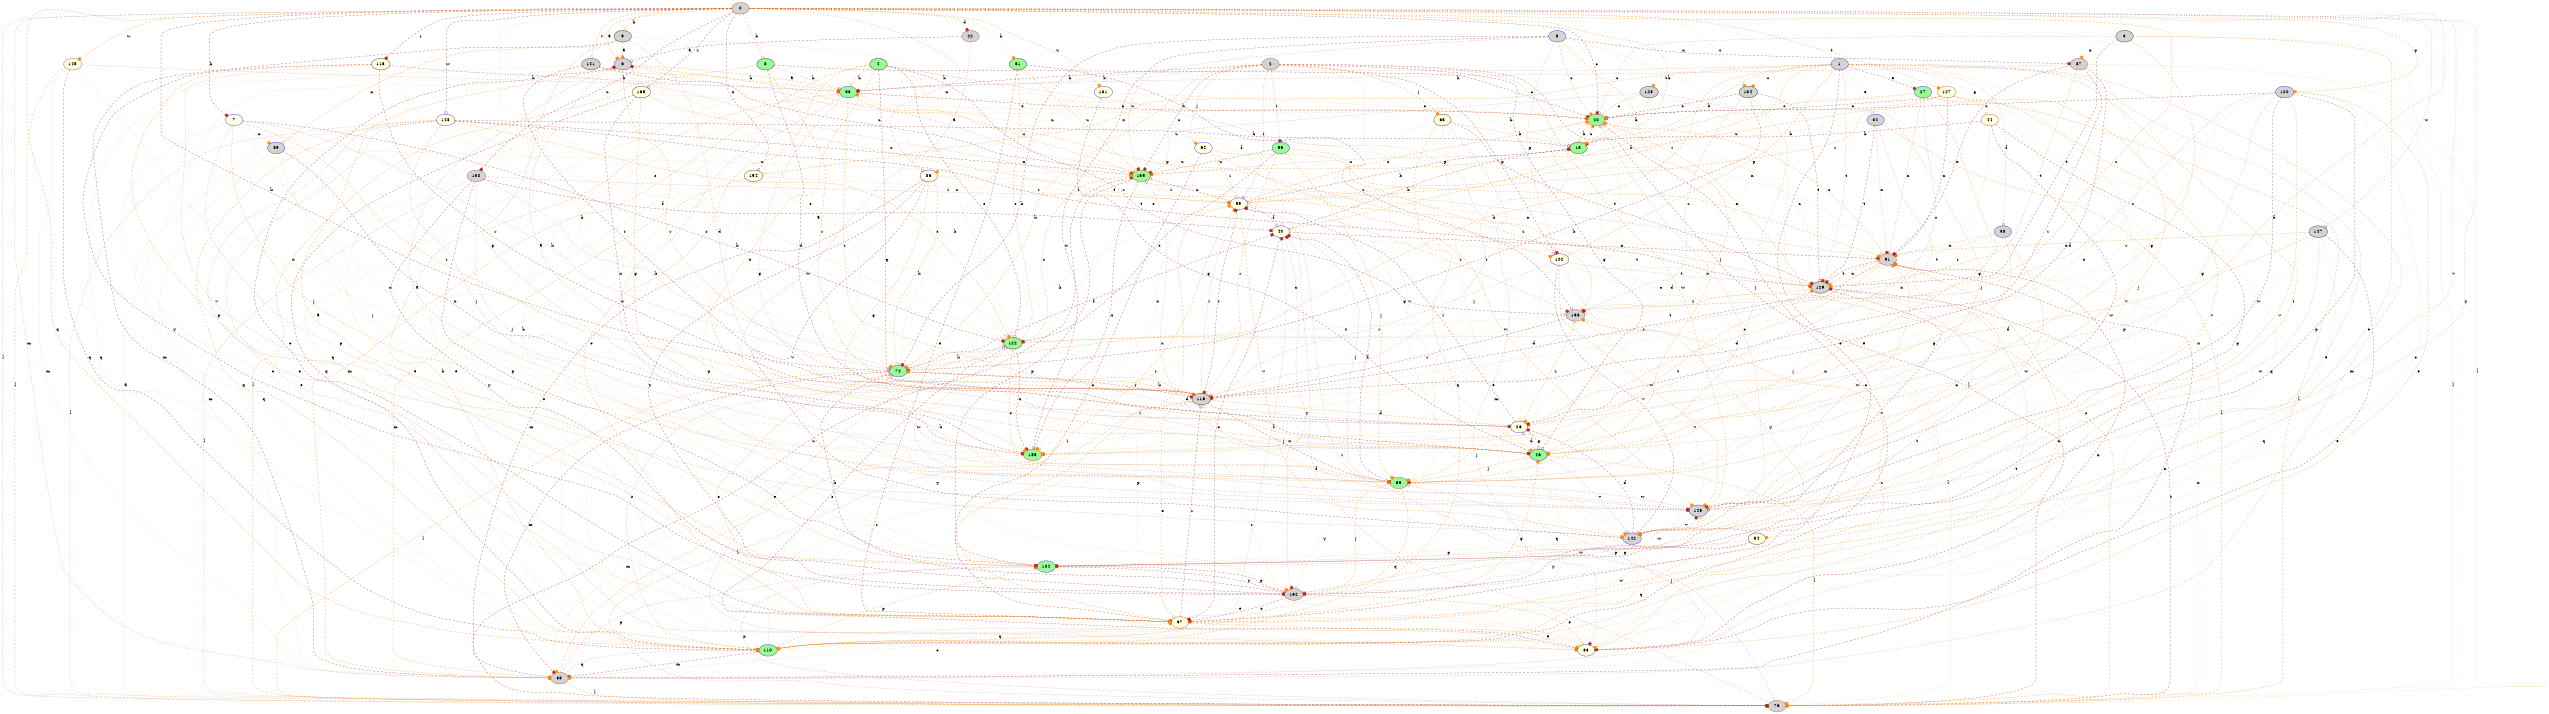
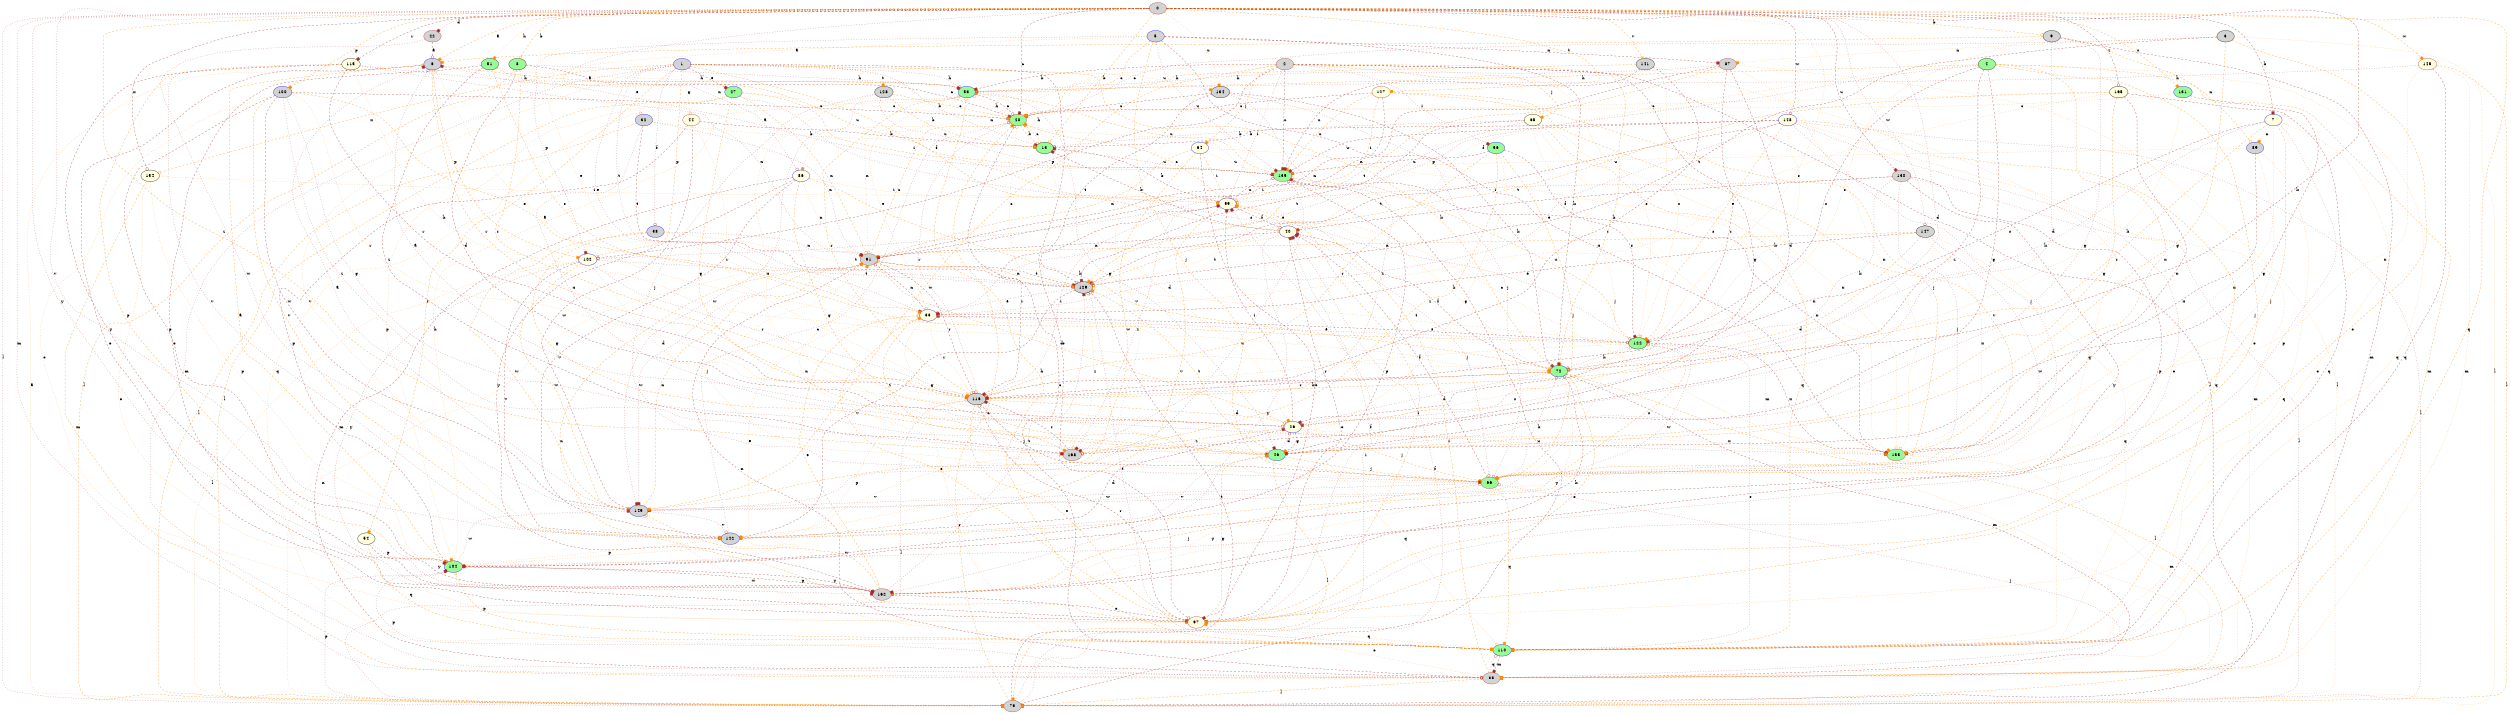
  strict digraph {
    node [color=blue fillcolor=lightgrey style=filled]
    edge [arrowhead=odot color=darkorange style=dashed]
    0 [color=brown]
    6
    7 [fillcolor=lightyellow]
    8 [color=black fillcolor=palegreen]
    9 [color=black]
    13 [color=black fillcolor=palegreen]
    20 [color=brown fillcolor=palegreen]
    22 [color=brown]
    26 [fillcolor=lightyellow]
    51 [color=black fillcolor=palegreen]
    72 [fillcolor=palegreen]
    79 [color=brown]
    85 [color=brown]
    86 [fillcolor=lightyellow]
    100
    110 [fillcolor=palegreen]
    115 [color=black fillcolor=lightyellow]
    122 [color=black fillcolor=palegreen]
    127 [color=brown fillcolor=lightyellow]
    130 [color=brown]
-   131 [fillcolor=lightyellow]
+   131 [fillcolor=palegreen]
    134 [color=black]
    141 [color=black]
    142
    145 [color=brown fillcolor=lightyellow]
    147 [color=black]
    148 [fillcolor=lightyellow]
    154 [color=black fillcolor=lightyellow]
    162 [color=brown]
    165 [color=black fillcolor=lightyellow]
    168 [color=brown]
    53 [fillcolor=palegreen]
    97 [color=brown fillcolor=lightyellow]
    102 [fillcolor=lightyellow]
    116 [color=black]
    155 [color=brown fillcolor=palegreen]
    66 [color=brown fillcolor=palegreen]
    89
    104 [fillcolor=palegreen]
    46 [fillcolor=palegreen]
    135 [color=brown fillcolor=palegreen]
    149
    59 [fillcolor=lightyellow]
    40 [fillcolor=lightyellow]
    129 [color=black]
    91 [color=brown]
    33 [fillcolor=lightyellow]
    1
    27 [fillcolor=palegreen]
    32
    38
    44 [color=brown fillcolor=lightyellow]
    54 [color=black fillcolor=lightyellow]
    128 [color=black]
    2 [color=brown]
    56 [fillcolor=palegreen]
    64 [fillcolor=lightyellow]
    65 [color=black fillcolor=lightyellow]
    3 [color=black]
    87 [color=brown]
    4 [color=black fillcolor=palegreen]
    5
    0 -> 6 [arrowhead=box label=a]
    0 -> 7 [arrowhead=box color=brown label=b]
    0 -> 8 [label=b]
    0 -> 9 [label=b]
    0 -> 13 [label=b]
    0 -> 20 [arrowhead=box color=brown label=c]
    0 -> 22 [arrowhead=box color=brown label=d style=dotted]
    0 -> 26 [color=brown label=d style=dotted]
    0 -> 51 [arrowhead=box label=h style=dotted]
    0 -> 72 [color=brown label=k]
    0 -> 79 [arrowhead=box color=brown label=l style=dotted]
    0 -> 85 [color=brown label=m style=dotted]
    0 -> 86 [color=brown label=n style=dotted]
    0 -> 100 [arrowhead=box label=p]
    0 -> 110 [label=q]
    0 -> 115 [arrowhead=box color=brown label=r]
    0 -> 122 [label=s style=dotted]
    0 -> 127 [arrowhead=box label=t]
    0 -> 130 [arrowhead=box color=brown label=u]
    0 -> 131 [arrowhead=box label=u]
    0 -> 134 [arrowhead=box label=u style=dotted]
    0 -> 141 [label=v]
    0 -> 142 [arrowhead=box color=brown label=v style=dotted]
    0 -> 145 [arrowhead=box label=w]
    0 -> 147 [color=brown label=w style=dotted]
    0 -> 148 [color=brown label=w]
    0 -> 154 [color=brown label=x]
    0 -> 162 [arrowhead=box color=brown label=y style=dotted]
    0 -> 165 [color=brown label=z]
    0 -> 168 [arrowhead=box label=z]
    6 -> 53 [label=a]
    6 -> 97 [color=brown label=o]
    6 -> 102 [arrowhead=box label=p]
    6 -> 116 [label=r]
    7 -> 72 [color=brown label=k style=dotted]
    7 -> 122 [arrowhead=box color=brown label=s]
    7 -> 97 [label=o style=dotted]
    7 -> 116 [label=r]
    7 -> 155 [arrowhead=box label=x style=dotted]
    7 -> 66 [label=j]
    7 -> 89 [arrowhead=box label=n style=dotted]
    7 -> 104 [color=brown label=p style=dotted]
    8 -> 20 [arrowhead=box color=brown label=c]
    8 -> 26 [color=brown label=d]
    8 -> 79 [arrowhead=box label=l]
    8 -> 53 [color=brown label=h style=dotted]
    8 -> 116 [arrowhead=box label=r]
    9 -> 6 [arrowhead=box label=a]
    9 -> 26 [arrowhead=box color=brown label=d style=dotted]
    9 -> 85 [arrowhead=box color=brown label=m]
    9 -> 122 [label=s style=dotted]
    9 -> 89 [label=n]
    9 -> 46 [color=brown label=g style=dotted]
    13 -> 20 [arrowhead=box label=c]
    13 -> 26 [arrowhead=box label=d style=dotted]
    13 -> 53 [arrowhead=box label=h style=dotted]
    13 -> 135 [arrowhead=box color=brown label=u style=dotted]
    20 -> 13 [label=b]
    20 -> 53 [label=h style=dotted]
    20 -> 116 [color=brown label=r style=dotted]
    22 -> 6 [color=brown label=a]
    22 -> 149 [color=brown label=w style=dotted]
    26 -> 6 [color=brown label=a style=dotted]
    26 -> 110 [label=q style=dotted]
    26 -> 168 [label=z]
    26 -> 155 [arrowhead=box label=x style=dotted]
    26 -> 66 [arrowhead=box label=j]
    26 -> 46 [color=brown label=g]
    26 -> 59 [arrowhead=box color=brown label=i]
    51 -> 122 [label=s]
    51 -> 168 [color=brown label=z]
    51 -> 53 [label=h style=dotted]
    51 -> 97 [arrowhead=box color=brown label=o]
    51 -> 135 [label=u]
    72 -> 6 [label=a style=dotted]
    72 -> 26 [color=brown label=d style=dotted]
    72 -> 79 [arrowhead=box label=l]
    72 -> 85 [arrowhead=box color=brown label=m]
    72 -> 162 [arrowhead=box label=y style=dotted]
    72 -> 97 [arrowhead=box label=o]
    72 -> 116 [arrowhead=box color=brown label=r]
    72 -> 40 [arrowhead=box color=brown label=f]
    79 -> 6 [label=a style=dotted]
    79 -> 20 [arrowhead=box label=c]
    79 -> 104 [arrowhead=box color=brown label=p style=dotted]
    79 -> 135 [arrowhead=box color=brown label=u]
    79 -> 59 [arrowhead=box color=brown label=i style=dotted]
    79 -> 40 [arrowhead=box color=brown label=f style=dotted]
    79 -> 129 [color=brown label=t]
    79 -> 91 [label=n style=dotted]
    85 -> 79 [arrowhead=box label=l]
    85 -> 110 [color=brown label=q style=dotted]
    85 -> 97 [arrowhead=box label=o style=dotted]
    85 -> 66 [color=brown label=j style=dotted]
    85 -> 104 [arrowhead=box color=brown label=p style=dotted]
    85 -> 59 [arrowhead=box label=i]
    85 -> 91 [color=brown label=n]
    86 -> 72 [label=k]
    86 -> 85 [color=brown label=m]
    86 -> 142 [color=brown label=v]
    86 -> 162 [color=brown label=y]
    86 -> 46 [label=g]
    86 -> 59 [arrowhead=box label=i style=dotted]
    86 -> 91 [arrowhead=box label=n style=dotted]
    100 -> 20 [arrowhead=box color=brown label=c]
    100 -> 142 [label=v]
    100 -> 168 [arrowhead=box color=brown label=z style=dotted]
    100 -> 97 [arrowhead=box label=o style=dotted]
    100 -> 116 [arrowhead=box label=r style=dotted]
    100 -> 104 [color=brown label=p]
    100 -> 46 [arrowhead=box color=brown label=g style=dotted]
    100 -> 149 [color=brown label=w]
    100 -> 33 [label=e]
    110 -> 20 [color=brown label=c]
    110 -> 85 [arrowhead=box color=brown label=m]
    110 -> 122 [color=brown label=s style=dotted]
    110 -> 53 [label=h]
    110 -> 116 [label=r style=dotted]
    110 -> 104 [label=p]
    110 -> 149 [label=w style=dotted]
    110 -> 129 [color=brown label=t style=dotted]
    115 -> 72 [arrowhead=box label=k style=dotted]
    115 -> 142 [color=brown label=v style=dotted]
    115 -> 162 [arrowhead=box color=brown label=y]
    115 -> 53 [arrowhead=box color=brown label=h style=dotted]
    115 -> 116 [color=brown label=r]
    115 -> 104 [arrowhead=box label=p]
    115 -> 91 [arrowhead=box color=brown label=n style=dotted]
    122 -> 72 [color=brown label=k style=dotted]
    122 -> 116 [label=r style=dotted]
    122 -> 155 [arrowhead=box color=brown label=x]
    122 -> 135 [label=u]
    122 -> 149 [arrowhead=box color=brown label=w style=dotted]
    122 -> 129 [label=t style=dotted]
    122 -> 33 [arrowhead=box color=brown label=e style=dotted]
    127 -> 20 [arrowhead=box color=brown label=c]
    127 -> 142 [arrowhead=box label=v]
    127 -> 66 [label=j]
    127 -> 135 [arrowhead=box label=u]
    127 -> 59 [label=i]
    127 -> 91 [arrowhead=box color=brown label=n]
    130 -> 72 [color=brown label=k style=dotted]
    130 -> 79 [color=brown label=l style=dotted]
    130 -> 162 [color=brown label=y]
    130 -> 66 [arrowhead=box color=brown label=j style=dotted]
    130 -> 104 [arrowhead=box color=brown label=p]
    130 -> 59 [color=brown label=i style=dotted]
    130 -> 40 [arrowhead=box color=brown label=f]
    131 -> 20 [arrowhead=box label=c style=dotted]
    131 -> 72 [label=k style=dotted]
    131 -> 46 [color=brown label=g]
    134 -> 20 [arrowhead=box color=brown label=c]
    134 -> 72 [arrowhead=box color=brown label=k]
    134 -> 168 [arrowhead=box color=brown label=z style=dotted]
    134 -> 66 [color=brown label=j style=dotted]
    134 -> 129 [color=brown label=t]
    141 -> 110 [arrowhead=box label=q style=dotted]
    141 -> 122 [label=s style=dotted]
    141 -> 53 [arrowhead=box label=h]
    141 -> 116 [color=brown label=r]
    141 -> 135 [arrowhead=box color=brown label=u]
    142 -> 20 [color=brown label=c style=dotted]
    142 -> 26 [arrowhead=box color=brown label=d]
    142 -> 104 [label=p style=dotted]
    145 -> 79 [arrowhead=box label=l]
    145 -> 85 [label=m style=dotted]
    145 -> 110 [arrowhead=box color=brown label=q]
    145 -> 53 [color=brown label=h style=dotted]
    145 -> 155 [label=x style=dotted]
    147 -> 26 [label=d]
    147 -> 110 [label=q style=dotted]
    147 -> 155 [label=x style=dotted]
    147 -> 149 [color=brown label=w style=dotted]
    147 -> 91 [arrowhead=box label=n]
    147 -> 33 [color=brown label=e]
    148 -> 13 [color=brown label=b]
    148 -> 72 [label=k style=dotted]
    148 -> 79 [arrowhead=box color=brown label=l style=dotted]
    148 -> 85 [arrowhead=box label=m style=dotted]
    148 -> 110 [arrowhead=box label=q]
    148 -> 122 [arrowhead=box label=s]
    148 -> 97 [color=brown label=o style=dotted]
    148 -> 66 [color=brown label=j style=dotted]
    148 -> 135 [arrowhead=box color=brown label=u]
    148 -> 129 [arrowhead=box color=brown label=t]
    148 -> 33 [arrowhead=box color=brown label=e style=dotted]
    154 -> 85 [label=m]
    154 -> 97 [label=o style=dotted]
    154 -> 104 [arrowhead=box label=p style=dotted]
    154 -> 59 [label=i style=dotted]
    162 -> 72 [color=brown label=k]
    162 -> 97 [arrowhead=box color=brown label=o]
    162 -> 66 [label=j]
    162 -> 104 [color=brown label=p]
    162 -> 149 [label=w]
    162 -> 129 [arrowhead=box color=brown label=t style=dotted]
    162 -> 33 [label=e]
    165 -> 20 [arrowhead=box label=c style=dotted]
    165 -> 110 [arrowhead=box color=brown label=q]
    165 -> 155 [color=brown label=x]
    165 -> 46 [label=g]
    165 -> 129 [arrowhead=box label=t]
    165 -> 33 [arrowhead=box label=e style=dotted]
    168 -> 122 [label=s style=dotted]
    168 -> 142 [arrowhead=box label=v style=dotted]
    168 -> 116 [arrowhead=box color=brown label=r]
    53 -> 20 [color=brown label=c]
    53 -> 116 [label=r]
    53 -> 46 [arrowhead=box color=brown label=g style=dotted]
    53 -> 135 [label=u]
    53 -> 149 [arrowhead=box color=brown label=w style=dotted]
    53 -> 91 [label=n style=dotted]
    53 -> 33 [label=e style=dotted]
    97 -> 110 [arrowhead=box label=q style=dotted]
    97 -> 116 [color=brown label=r]
    97 -> 46 [arrowhead=box label=g]
    97 -> 59 [arrowhead=box label=i]
    97 -> 40 [arrowhead=box color=brown label=f style=dotted]
    97 -> 91 [arrowhead=box label=n]
    97 -> 33 [arrowhead=box label=e]
    102 -> 26 [label=d style=dotted]
    102 -> 79 [label=l style=dotted]
    102 -> 142 [color=brown label=v]
    102 -> 162 [color=brown label=y style=dotted]
    102 -> 116 [color=brown label=r style=dotted]
    102 -> 149 [arrowhead=box label=w]
    102 -> 129 [color=brown label=t style=dotted]
    116 -> 26 [label=d]
    116 -> 72 [arrowhead=box label=k]
    116 -> 79 [arrowhead=box color=brown label=l style=dotted]
    116 -> 97 [label=o]
    116 -> 66 [color=brown label=j]
    116 -> 104 [arrowhead=box label=p style=dotted]
    116 -> 59 [arrowhead=box color=brown label=i style=dotted]
    155 -> 20 [label=c style=dotted]
    155 -> 85 [arrowhead=box label=m style=dotted]
    66 -> 72 [color=brown label=k style=dotted]
    66 -> 110 [arrowhead=box label=q]
    66 -> 122 [label=s]
    66 -> 162 [label=y style=dotted]
    66 -> 149 [color=brown label=w style=dotted]
    66 -> 40 [arrowhead=box color=brown label=f]
    66 -> 91 [arrowhead=box label=n style=dotted]
    89 -> 110 [arrowhead=box label=q style=dotted]
    89 -> 155 [arrowhead=box color=brown label=x]
    89 -> 66 [arrowhead=box label=j style=dotted]
    89 -> 135 [arrowhead=box label=u style=dotted]
    104 -> 6 [label=a]
    104 -> 162 [color=brown label=y]
    104 -> 53 [label=h style=dotted]
    104 -> 149 [arrowhead=box color=brown label=w style=dotted]
    104 -> 33 [label=e style=dotted]
    46 -> 26 [color=brown label=d style=dotted]
    46 -> 79 [arrowhead=box label=l]
    46 -> 142 [color=brown label=v style=dotted]
    46 -> 66 [arrowhead=box label=j]
    46 -> 129 [arrowhead=box label=t]
    135 -> 6 [arrowhead=box color=brown label=a style=dotted]
    135 -> 155 [color=brown label=x]
    135 -> 104 [arrowhead=box color=brown label=p]
    135 -> 59 [label=i style=dotted]
    149 -> 6 [arrowhead=box color=brown label=a style=dotted]
    149 -> 142 [color=brown label=v style=dotted]
    149 -> 135 [color=brown label=u style=dotted]
    149 -> 91 [arrowhead=box label=n]
    59 -> 13 [arrowhead=box color=brown label=b]
    59 -> 20 [arrowhead=box label=c]
    59 -> 72 [label=k style=dotted]
    59 -> 142 [arrowhead=box label=v]
    59 -> 168 [arrowhead=box color=brown label=z style=dotted]
    59 -> 116 [arrowhead=box color=brown label=r]
    59 -> 135 [color=brown label=u]
    59 -> 40 [color=brown label=f]
    40 -> 13 [arrowhead=box color=brown label=b]
    40 -> 162 [arrowhead=box color=brown label=y style=dotted]
    40 -> 97 [arrowhead=box color=brown label=o]
    40 -> 66 [color=brown label=j style=dotted]
    40 -> 129 [label=t style=dotted]
    40 -> 91 [color=brown label=n]
    129 -> 20 [label=c style=dotted]
    129 -> 142 [color=brown label=v]
    129 -> 168 [label=z style=dotted]
    129 -> 91 [label=n]
+   129 -> 33 [color=brown label=e style=dotted]
    91 -> 20 [label=c]
    91 -> 26 [label=d]
    91 -> 116 [color=brown label=r]
    91 -> 66 [arrowhead=box label=j style=dotted]
    91 -> 149 [arrowhead=box color=brown label=w style=dotted]
    91 -> 129 [arrowhead=box color=brown label=t]
    33 -> 122 [color=brown label=s]
    33 -> 168 [arrowhead=box label=z]
    33 -> 116 [label=r style=dotted]
    33 -> 46 [label=g style=dotted]
    33 -> 91 [color=brown label=n]
    1 -> 13 [arrowhead=box color=brown label=b style=dotted]
    1 -> 72 [label=k]
    1 -> 85 [color=brown label=m style=dotted]
    1 -> 134 [arrowhead=box label=u style=dotted]
    1 -> 142 [arrowhead=box label=v style=dotted]
    1 -> 154 [label=x]
    1 -> 53 [color=brown label=h style=dotted]
    1 -> 97 [color=brown label=o]
    1 -> 102 [label=p]
    1 -> 40 [label=f]
    1 -> 129 [arrowhead=box color=brown label=t style=dotted]
    1 -> 33 [arrowhead=box color=brown label=e style=dotted]
    1 -> 27 [arrowhead=box color=brown label=e]
    1 -> 32 [label=e style=dotted]
    1 -> 38 [color=brown label=f style=dotted]
    1 -> 44 [label=g style=dotted]
    1 -> 54 [arrowhead=box label=i]
    1 -> 128 [arrowhead=box label=t style=dotted]
    27 -> 20 [arrowhead=box label=c style=dotted]
    27 -> 79 [label=l]
    27 -> 110 [arrowhead=box label=q style=dotted]
    27 -> 122 [color=brown label=s style=dotted]
    27 -> 104 [arrowhead=box label=p style=dotted]
    27 -> 46 [label=g]
    27 -> 59 [label=i]
    27 -> 91 [label=n]
    32 -> 13 [label=b style=dotted]
    32 -> 79 [arrowhead=box label=l]
    32 -> 155 [arrowhead=box color=brown label=x style=dotted]
    32 -> 129 [color=brown label=t]
    32 -> 91 [arrowhead=box color=brown label=n style=dotted]
    38 -> 46 [label=g]
    38 -> 149 [label=w]
    38 -> 129 [arrowhead=box label=t style=dotted]
    38 -> 91 [color=brown label=n style=dotted]
    44 -> 13 [arrowhead=box color=brown label=b]
    44 -> 116 [arrowhead=box label=r style=dotted]
    44 -> 104 [color=brown label=p]
    44 -> 149 [color=brown label=w]
    54 -> 110 [arrowhead=box label=q]
    54 -> 162 [arrowhead=box color=brown label=y]
    54 -> 104 [arrowhead=box color=brown label=p style=dotted]
    128 -> 13 [arrowhead=box label=b]
    128 -> 20 [label=c]
    128 -> 155 [arrowhead=box label=x style=dotted]
    128 -> 66 [arrowhead=box color=brown label=j style=dotted]
    128 -> 135 [arrowhead=box color=brown label=u style=dotted]
    2 -> 72 [arrowhead=box label=k]
    2 -> 79 [color=brown label=l]
    2 -> 86 [arrowhead=box label=n style=dotted]
    2 -> 122 [label=s style=dotted]
    2 -> 142 [arrowhead=box label=v style=dotted]
    2 -> 53 [arrowhead=box color=brown label=h]
    2 -> 102 [color=brown label=p]
    2 -> 46 [color=brown label=g]
    2 -> 135 [arrowhead=box color=brown label=u]
    2 -> 149 [label=w]
    2 -> 59 [color=brown label=i style=dotted]
    2 -> 56 [arrowhead=box color=brown label=i style=dotted]
    2 -> 64 [arrowhead=box label=j]
    2 -> 65 [arrowhead=box label=j]
    56 -> 122 [arrowhead=box color=brown label=s]
    56 -> 168 [label=z]
    56 -> 116 [label=r]
    56 -> 66 [arrowhead=box label=j]
    56 -> 46 [arrowhead=box label=g style=dotted]
    56 -> 135 [color=brown label=u]
    64 -> 97 [arrowhead=box color=brown label=o]
    64 -> 155 [arrowhead=box label=x style=dotted]
    64 -> 135 [label=u style=dotted]
    64 -> 149 [arrowhead=box label=w]
    64 -> 59 [label=i]
    64 -> 91 [arrowhead=box label=n]
    65 -> 13 [color=brown label=b style=dotted]
    65 -> 85 [arrowhead=box label=m style=dotted]
    65 -> 110 [arrowhead=box label=q]
    65 -> 155 [label=x style=dotted]
    65 -> 66 [arrowhead=box label=j style=dotted]
    65 -> 129 [arrowhead=box color=brown label=t]
    65 -> 33 [arrowhead=box color=brown label=e style=dotted]
    3 -> 20 [color=brown label=c style=dotted]
    3 -> 79 [arrowhead=box label=l style=dotted]
    3 -> 97 [label=o]
    3 -> 46 [arrowhead=box label=g]
    3 -> 129 [color=brown label=t]
    3 -> 87 [arrowhead=box label=n style=dotted]
    87 -> 26 [arrowhead=box color=brown label=d]
    87 -> 79 [label=l style=dotted]
    87 -> 53 [color=brown label=h style=dotted]
    87 -> 116 [arrowhead=box color=brown label=r]
    87 -> 155 [label=x style=dotted]
    87 -> 129 [arrowhead=box label=t]
    87 -> 91 [arrowhead=box color=brown label=n]
    4 -> 85 [arrowhead=box label=m]
    4 -> 110 [label=q style=dotted]
    4 -> 122 [color=brown label=s]
    4 -> 168 [color=brown label=z]
    4 -> 53 [label=h]
    4 -> 97 [arrowhead=box label=o]
    4 -> 102 [color=brown label=p style=dotted]
    4 -> 155 [arrowhead=box label=x]
    4 -> 46 [arrowhead=box color=brown label=g]
    4 -> 40 [label=f style=dotted]
    5 -> 20 [arrowhead=box label=c]
    5 -> 72 [arrowhead=box color=brown label=k]
    5 -> 102 [arrowhead=box color=brown label=p style=dotted]
    5 -> 155 [color=brown label=x]
    5 -> 66 [label=j]
    5 -> 135 [arrowhead=box color=brown label=u style=dotted]
    5 -> 33 [arrowhead=box label=e style=dotted]
    5 -> 87 [arrowhead=box color=brown label=n]
  }
